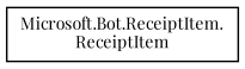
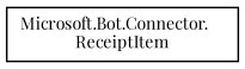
  digraph {
    rankdir=TB
    fontname="Playfair Display"
-   n1 [color=black fillcolor=white fontname="Playfair Display" fontsize=10 height=0.2 label="Microsoft.Bot.ReceiptItem.\lReceiptItem" shape=record style=filled width=0.4]
+   n1 [color=black fillcolor=white fontname="Playfair Display" fontsize=10 height=0.2 label="Microsoft.Bot.Connector.\lReceiptItem" shape=record style=filled width=0.4]
  }
